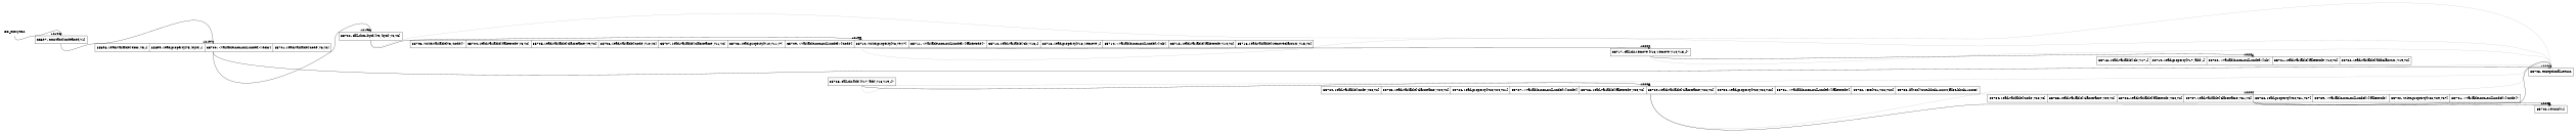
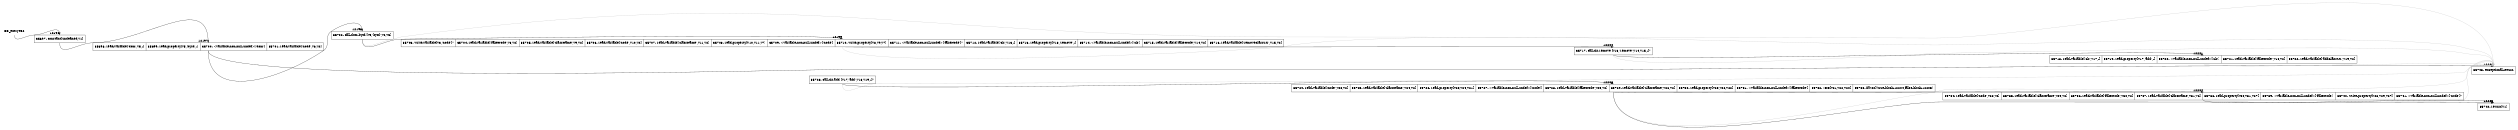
  digraph {
    rankdir=LR
    node [shape=record]
    edge [headport=n tailport=s]
    n1 [label=BB_entry952 shape=none]
    n2 [label="{35697: constant[undefined,v1]}"]
    n3 [label="{35698: read-variable['dom',v5,-]|35699: read-property[v5,'byId',-]|35700: \<variable-non-null-undef\>['dom']|35701: read-variable['node',v6,v2]}"]
    n4 [label="{35702: call-dom.byId [v5,'byId',v6,v3]}"]
    n5 [label="{35743: exceptional-return}"]
    n6 [label="{35703: write-variable[v3,'node']*|35704: read-variable['fakeNode',v8,v2]|35705: read-variable['className',v9,v2]|35706: read-variable['node',v10,v2]|35707: read-variable['className',v11,v2]|35708: read-property[v10,v11,v7]|35709: \<variable-non-null-undef\>['node']|35710: write-property[v8,v9,v7]|35711: \<variable-non-null-undef\>['fakeNode']*|35712: read-variable['cls',v13,-]|35713: read-property[v13,'remove',-]|35714: \<variable-non-null-undef\>['cls']|35715: read-variable['fakeNode',v14,v2]|35716: read-variable['removeClassStr',v15,v2]}"]
    n7 [label="{35717: call-cls.remove [v13,'remove',v14,v15,-]*}"]
    n8 [label="{35718: read-variable['cls',v17,-]|35719: read-property[v17,'add',-]|35720: \<variable-non-null-undef\>['cls']|35721: read-variable['fakeNode',v18,v2]|35722: read-variable['addClassStr',v19,v2]}"]
    n9 [label="{35723: call-cls.add [v17,'add',v18,v19,-]*}"]
    n10 [label="{35724: read-variable['node',v23,v2]|35725: read-variable['className',v24,v2]|35726: read-property[v23,v24,v21]|35727: \<variable-non-null-undef\>['node']|35728: read-variable['fakeNode',v25,v2]|35729: read-variable['className',v26,v2]|35730: read-property[v25,v26,v22]|35731: \<variable-non-null-undef\>['fakeNode']|35732: !==[v21,v22,v20]|35733: if[v20](true-block:12204,false-block:12205)}"]
    n11 [label="{35734: read-variable['node',v28,v2]|35735: read-variable['className',v29,v2]|35736: read-variable['fakeNode',v30,v2]|35737: read-variable['className',v31,v2]|35738: read-property[v30,v31,v27]|35739: \<variable-non-null-undef\>['fakeNode']|35740: write-property[v28,v29,v27]|35741: \<variable-non-null-undef\>['node']*}"]
    n12 [label="{35742: return[v1]}"]
    n1 -> n2 [headlabel="    12196"]
    n2 -> n3 [headlabel="      12197"]
    n3 -> n4 [headlabel="      12198"]
    n3 -> n5 [color=black headlabel="      12206"]
    n4 -> n5 [color=gray]
    n4 -> n6 [headlabel="      12199"]
    n6 -> n5 [color=gray]
    n6 -> n7 [headlabel="      12200"]
    n7 -> n5 [color=gray]
    n7 -> n8 [headlabel="      12201"]
    n8 -> n5 [color=gray]
    n9 -> n5 [color=gray]
    n9 -> n10 [headlabel="      12203"]
    n10 -> n5 [color=gray]
-   n10 -> n11 [headlabel="      12204" color=gray]
+   n10 -> n11 [headlabel="      12204"]
    n10 -> n12 [headlabel="      12205"]
-   n11 -> n5 [color=black]
+   n11 -> n5 [color=gray]
    n11 -> n12
  }
